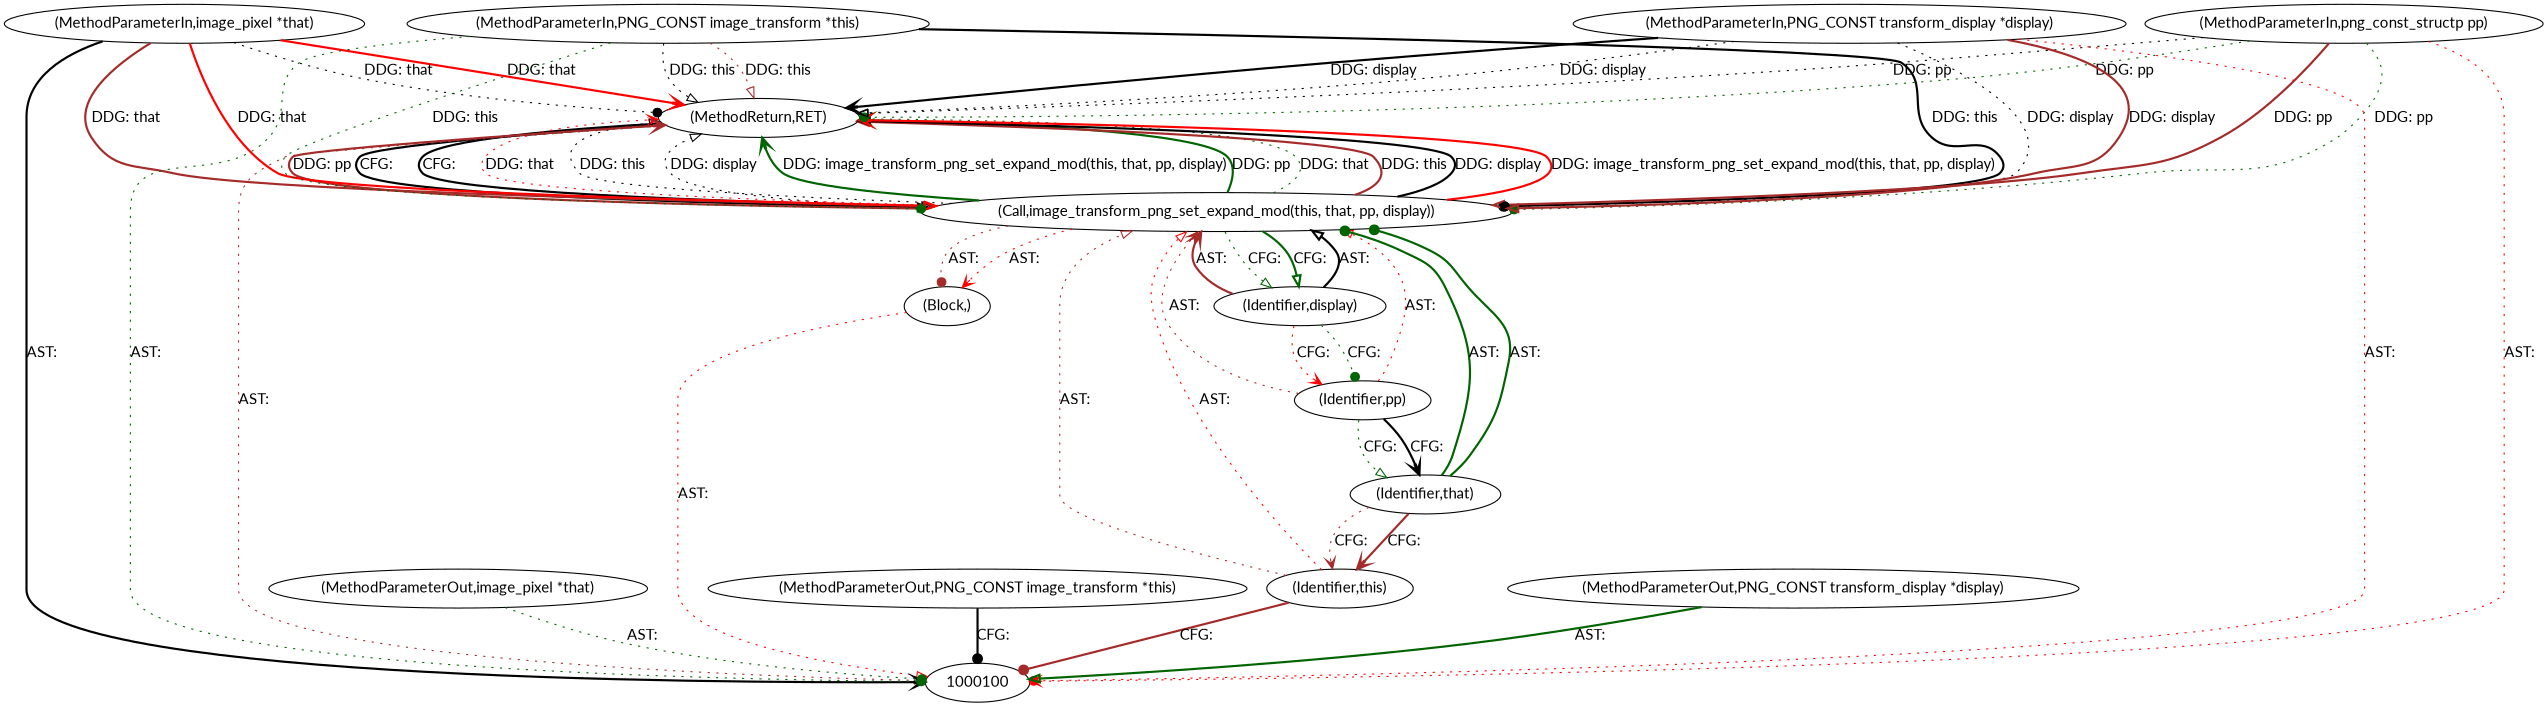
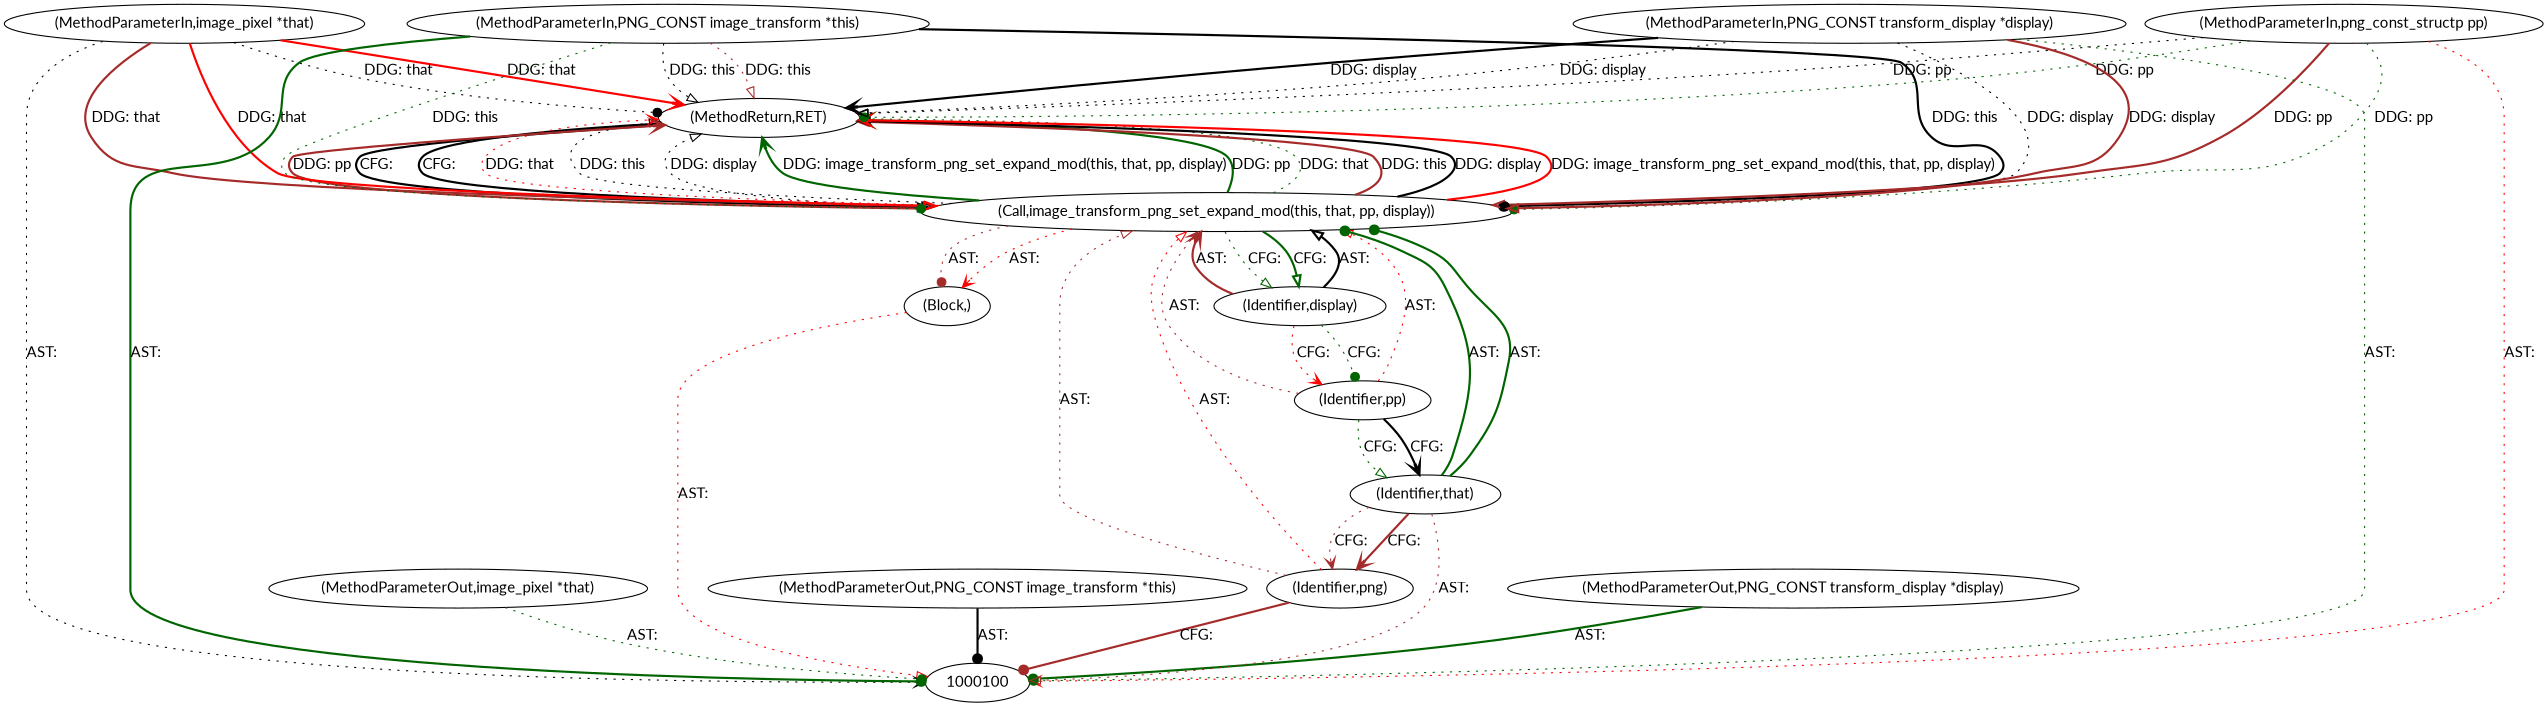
  digraph {
    fontname=Lato
    node [fontname=Lato]
    edge [arrowhead=onormal color=black fontname=Lato style=dotted]
    n1 [label="(MethodReturn,RET)"]
    n2 [label="(Call,image_transform_png_set_expand_mod(this, that, pp, display))"]
    1000100
    n4 [label="(Block,)"]
    n5 [label="(Identifier,display)"]
    n6 [label="(MethodParameterIn,image_pixel *that)"]
    n7 [label="(MethodParameterOut,image_pixel *that)"]
    n8 [label="(MethodParameterIn,PNG_CONST image_transform *this)"]
    n9 [label="(MethodParameterOut,PNG_CONST image_transform *this)"]
    n10 [label="(MethodParameterIn,png_const_structp pp)"]
    n11 [label="(MethodParameterIn,PNG_CONST transform_display *display)"]
    n12 [label="(MethodParameterOut,PNG_CONST transform_display *display)"]
-   n13 [label="(Identifier,this)"]
+   n13 [label="(Identifier,png)"]
    n14 [label="(Identifier,pp)"]
    n15 [label="(Identifier,that)"]
    n1 -> n2 [label="CFG: " style=bold]
    n1 -> n2 [label="CFG: " style=bold]
-   n1 -> 1000100 [color=brown label="AST: "]
+   n15 -> 1000100 [color=brown label="AST: "]
    n2 -> n1 [arrowhead=vee color=red label="DDG: that"]
    n2 -> n1 [label="DDG: this"]
    n2 -> n1 [label="DDG: display"]
    n2 -> n1 [arrowhead=vee color=darkgreen label="DDG: image_transform_png_set_expand_mod(this, that, pp, display)" style=bold]
    n2 -> n1 [arrowhead=vee color=darkgreen label="DDG: pp" style=bold]
    n2 -> n1 [arrowhead=vee color=darkgreen label="DDG: that"]
    n2 -> n1 [color=brown label="DDG: this" style=bold]
    n2 -> n1 [label="DDG: display" style=bold]
    n2 -> n1 [arrowhead=vee color=red label="DDG: image_transform_png_set_expand_mod(this, that, pp, display)" style=bold]
    n2 -> n1 [arrowhead=vee color=brown label="DDG: pp" style=bold]
    n2 -> n4 [arrowhead=dot color=brown label="AST: "]
    n2 -> n4 [arrowhead=vee color=red label="AST: "]
    n2 -> n5 [color=darkgreen label="CFG: "]
    n2 -> n5 [color=darkgreen label="CFG: " style=bold]
    n4 -> 1000100 [color=red label="AST: "]
    n5 -> n2 [label="AST: " style=bold]
    n5 -> n2 [arrowhead=vee color=brown label="AST: " style=bold]
    n5 -> n14 [arrowhead=dot color=darkgreen label="CFG: "]
    n5 -> n14 [arrowhead=vee color=red label="CFG: "]
    n6 -> n1 [arrowhead=vee color=red label="DDG: that" style=bold]
    n6 -> n1 [arrowhead=dot label="DDG: that"]
    n6 -> n2 [color=brown label="DDG: that" style=bold]
    n6 -> n2 [color=red label="DDG: that" style=bold]
-   n6 -> 1000100 [arrowhead=vee label="AST: " style=bold]
+   n6 -> 1000100 [arrowhead=vee label="AST: "]
    n7 -> 1000100 [arrowhead=dot color=darkgreen label="AST: "]
    n8 -> n1 [label="DDG: this"]
    n8 -> n1 [color=brown label="DDG: this"]
    n8 -> n2 [arrowhead=dot color=darkgreen label="DDG: this"]
    n8 -> n2 [arrowhead=dot label="DDG: this" style=bold]
-   n8 -> 1000100 [arrowhead=dot color=darkgreen label="AST: "]
-   n9 -> 1000100 [arrowhead=dot label="CFG: " style=bold]
+   n8 -> 1000100 [arrowhead=dot color=darkgreen label="AST: " style=bold]
+   n9 -> 1000100 [arrowhead=dot label="AST: " style=bold]
    n10 -> n1 [label="DDG: pp"]
    n10 -> n1 [arrowhead=dot color=darkgreen label="DDG: pp"]
    n10 -> n2 [color=brown label="DDG: pp" style=bold]
    n10 -> n2 [arrowhead=dot color=darkgreen label="DDG: pp"]
    n10 -> 1000100 [arrowhead=vee color=red label="AST: "]
    n11 -> n1 [arrowhead=vee label="DDG: display" style=bold]
    n11 -> n1 [label="DDG: display"]
    n11 -> n2 [arrowhead=dot label="DDG: display"]
    n11 -> n2 [color=brown label="DDG: display" style=bold]
-   n11 -> 1000100 [arrowhead=dot color=red label="AST: "]
-   n12 -> 1000100 [color=darkgreen label="AST: " style=bold]
+   n11 -> 1000100 [arrowhead=dot color=darkgreen label="AST: "]
+   n12 -> 1000100 [arrowhead=dot color=darkgreen label="AST: " style=bold]
    n13 -> n2 [color=red label="AST: "]
    n13 -> n2 [color=brown label="AST: "]
    n13 -> 1000100 [arrowhead=dot color=brown label="CFG: " style=bold]
    n14 -> n2 [color=red label="AST: "]
    n14 -> n2 [arrowhead=vee color=brown label="AST: "]
    n14 -> n15 [color=darkgreen label="CFG: "]
    n14 -> n15 [arrowhead=vee label="CFG: " style=bold]
    n15 -> n2 [arrowhead=dot color=darkgreen label="AST: " style=bold]
    n15 -> n2 [arrowhead=dot color=darkgreen label="AST: " style=bold]
    n15 -> n13 [arrowhead=vee color=brown label="CFG: " style=bold]
    n15 -> n13 [arrowhead=vee color=brown label="CFG: "]
  }
